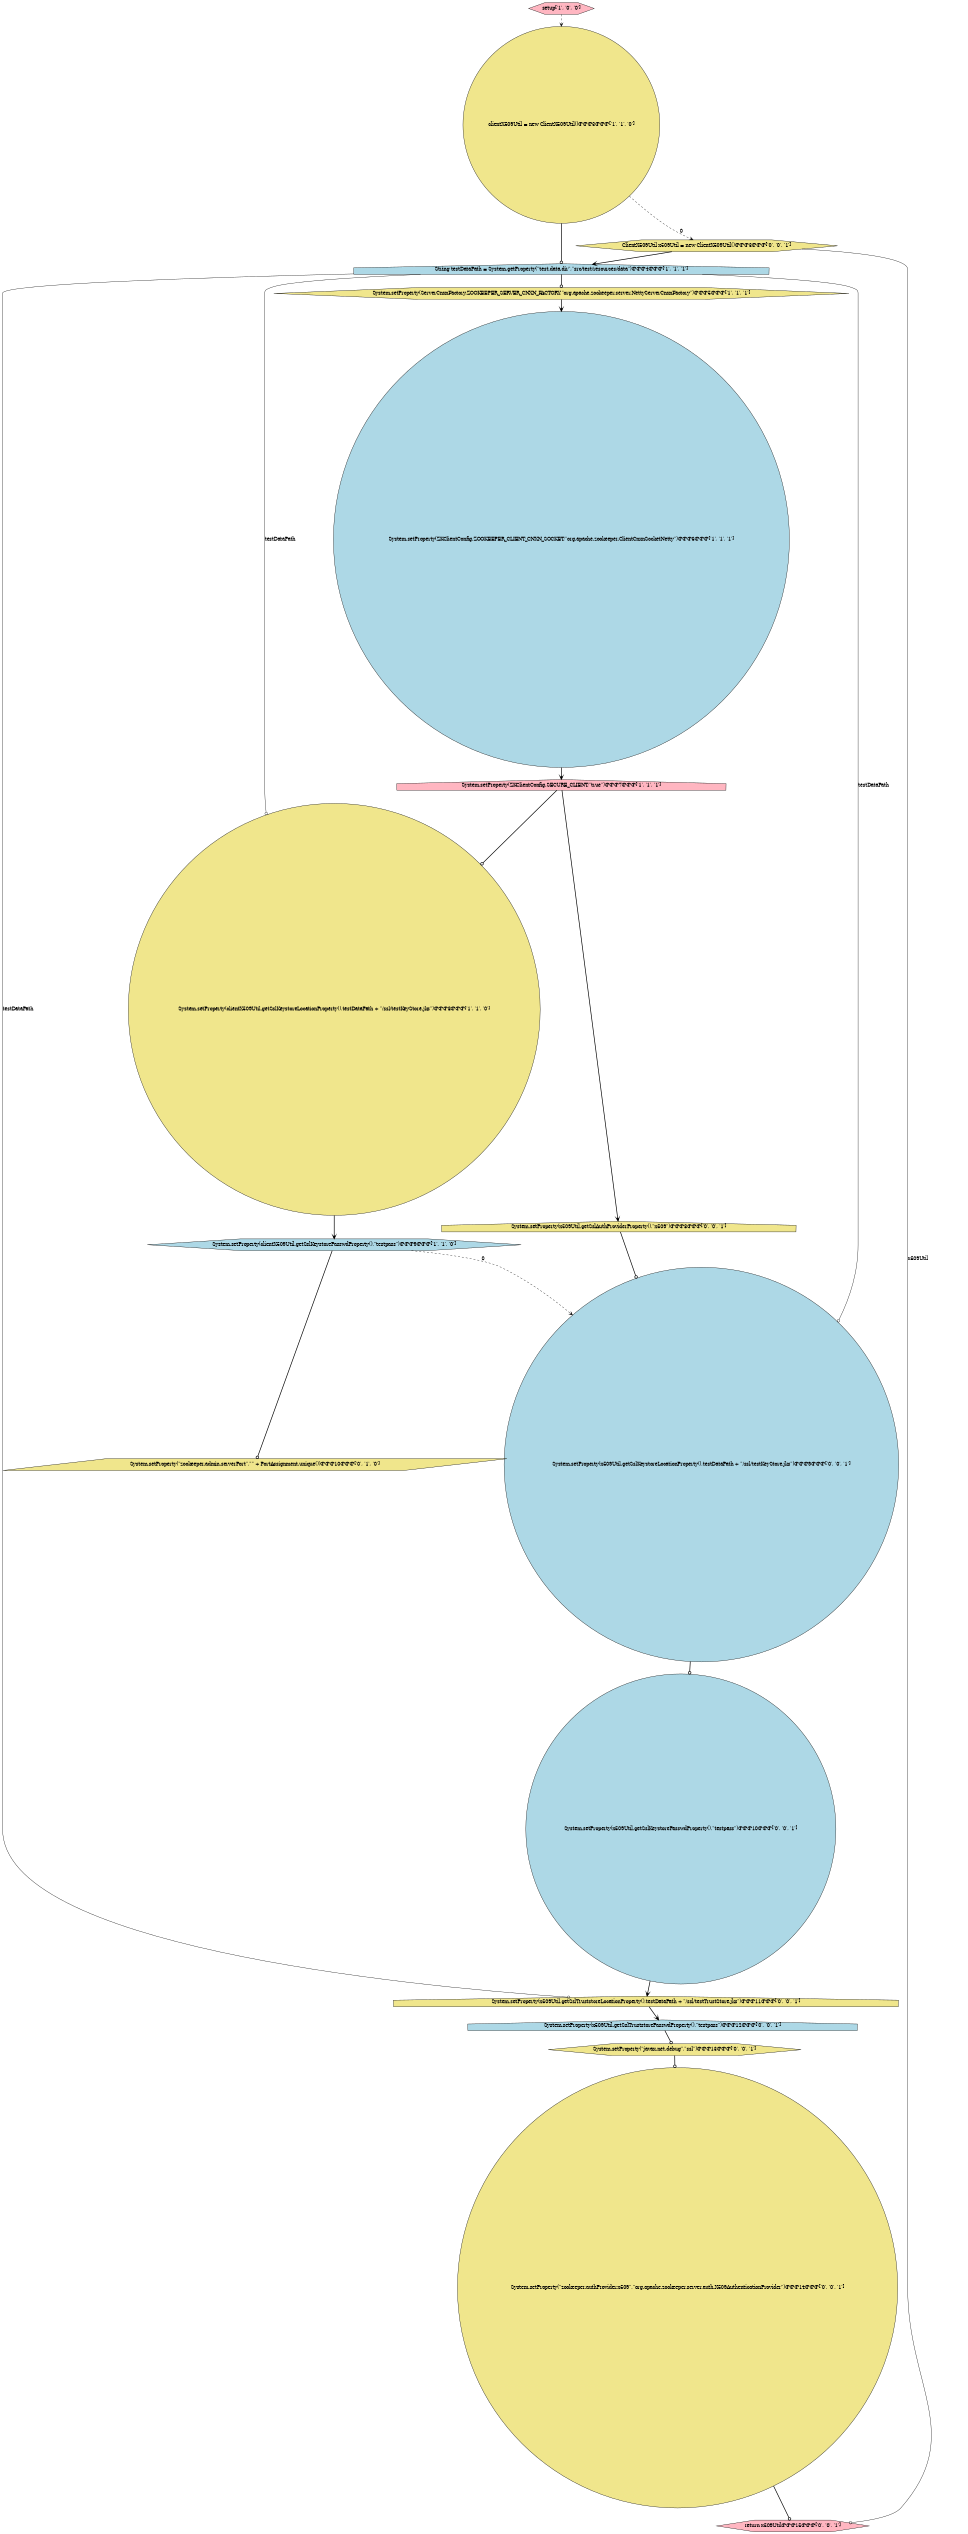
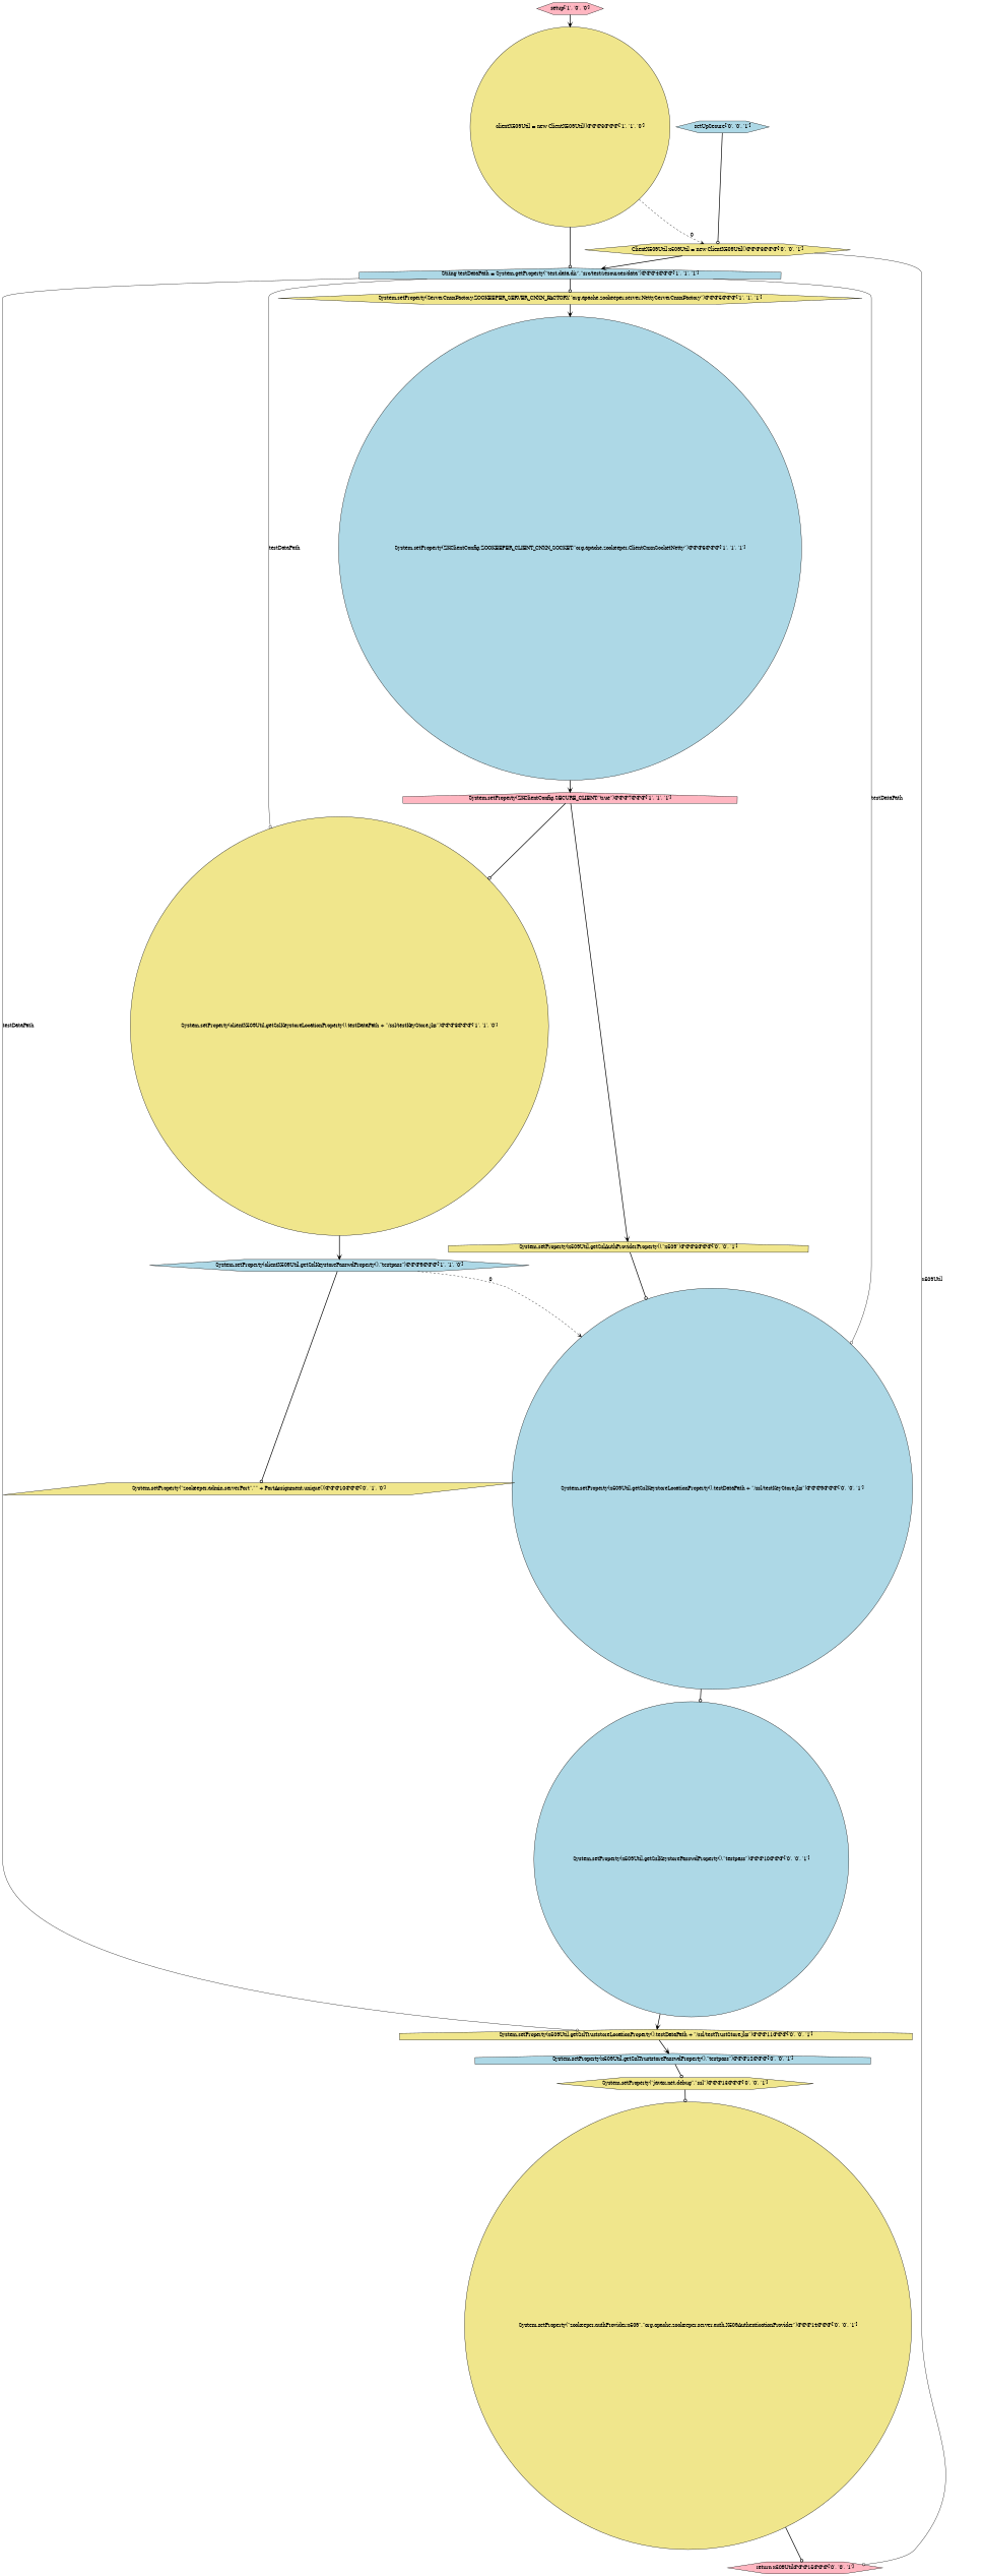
  digraph {
    node [fillcolor=khaki shape=hexagon style=filled]
    edge [arrowhead=odot style=bold]
    n1 [label="System.setProperty(ServerCnxnFactory.ZOOKEEPER_SERVER_CNXN_FACTORY,\"org.apache.zookeeper.server.NettyServerCnxnFactory\")@@@5@@@['1', '1', '1']"]
    n2 [fillcolor=lightblue label="System.setProperty(ZKClientConfig.ZOOKEEPER_CLIENT_CNXN_SOCKET,\"org.apache.zookeeper.ClientCnxnSocketNetty\")@@@6@@@['1', '1', '1']" shape=circle]
    n3 [fillcolor=lightpink label="System.setProperty(ZKClientConfig.SECURE_CLIENT,\"true\")@@@7@@@['1', '1', '1']" shape=house]
    n4 [label="System.setProperty(clientX509Util.getSslKeystoreLocationProperty(),testDataPath + \"/ssl/testKeyStore.jks\")@@@8@@@['1', '1', '0']" shape=circle]
    n5 [label="System.setProperty(x509Util.getSslAuthProviderProperty(),\"x509\")@@@8@@@['0', '0', '1']" shape=house]
    n6 [fillcolor=lightblue label="System.setProperty(clientX509Util.getSslKeystorePasswdProperty(),\"testpass\")@@@9@@@['1', '1', '0']"]
    n7 [fillcolor=lightblue label="System.setProperty(x509Util.getSslKeystoreLocationProperty(),testDataPath + \"/ssl/testKeyStore.jks\")@@@9@@@['0', '0', '1']" shape=circle]
    n8 [fillcolor=lightblue label="System.setProperty(x509Util.getSslTruststorePasswdProperty(),\"testpass\")@@@12@@@['0', '0', '1']" shape=house]
    n9 [label="System.setProperty(\"javax.net.debug\",\"ssl\")@@@13@@@['0', '0', '1']"]
    n10 [label="System.setProperty(\"zookeeper.authProvider.x509\",\"org.apache.zookeeper.server.auth.X509AuthenticationProvider\")@@@14@@@['0', '0', '1']" shape=circle]
    n11 [label="System.setProperty(x509Util.getSslTruststoreLocationProperty(),testDataPath + \"/ssl/testTrustStore.jks\")@@@11@@@['0', '0', '1']" shape=house]
    n12 [fillcolor=lightblue label="String testDataPath = System.getProperty(\"test.data.dir\",\"src/test/resources/data\")@@@4@@@['1', '1', '1']" shape=house]
    n13 [fillcolor=lightblue label="System.setProperty(x509Util.getSslKeystorePasswdProperty(),\"testpass\")@@@10@@@['0', '0', '1']" shape=circle]
    n14 [fillcolor=lightpink label="return x509Util@@@15@@@['0', '0', '1']"]
    n15 [label="System.setProperty(\"zookeeper.admin.serverPort\",\"\" + PortAssignment.unique())@@@10@@@['0', '1', '0']" shape=parallelogram]
    n16 [label="clientX509Util = new ClientX509Util()@@@3@@@['1', '1', '0']" shape=circle]
    n17 [label="ClientX509Util x509Util = new ClientX509Util()@@@3@@@['0', '0', '1']"]
+   n18 [fillcolor=lightblue label="setUpSecure['0', '0', '1']"]
    n19 [fillcolor=lightpink label="setup['1', '0', '0']"]
    n1 -> n2 [arrowhead=vee]
    n2 -> n3 [arrowhead=vee]
    n3 -> n4
    n3 -> n5 [arrowhead=vee]
    n4 -> n6 [arrowhead=vee]
    n5 -> n7
    n6 -> n7 [arrowhead=vee label=0 style=dashed]
    n6 -> n15
    n7 -> n13
    n8 -> n9
    n9 -> n10
    n10 -> n14
    n11 -> n8 [arrowhead=vee]
    n12 -> n1
    n12 -> n4 [label=testDataPath style=solid]
    n12 -> n7 [label=testDataPath style=solid]
    n12 -> n11 [label=testDataPath style=solid]
    n13 -> n11 [arrowhead=vee]
    n16 -> n12
    n16 -> n17 [arrowhead=vee label=0 style=dashed]
    n17 -> n12 [arrowhead=vee]
    n17 -> n14 [label=x509Util style=solid]
-   n19 -> n16 [arrowhead=vee style=dashed]
+   n18 -> n17
+   n19 -> n16 [arrowhead=vee]
  }
